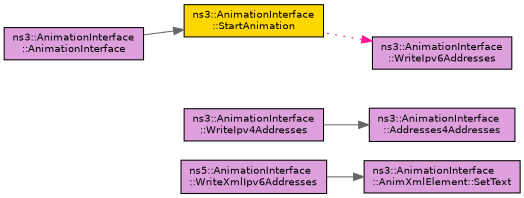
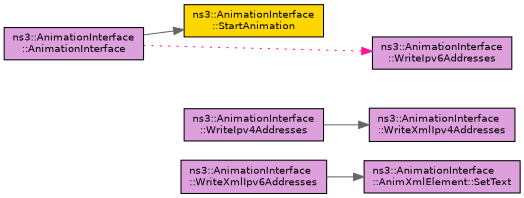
  digraph {
    rankdir=RL
    node [color=black fillcolor=plum fontname=Helvetica fontsize=10 shape=record style=filled]
    edge [color=gray40 dir=back fontname=Helvetica fontsize=10 labelfontname=Helvetica labelfontsize=10 style=solid]
    n1 [fontcolor=black height=0.2 label="ns3::AnimationInterface\l::AnimXmlElement::SetText" width=0.4]
-   n2 [height=0.2 label="ns5::AnimationInterface\l::WriteXmlIpv6Addresses" width=0.4]
-   n3 [height=0.2 label="ns3::AnimationInterface\l::Addresses4Addresses" width=0.4]
+   n2 [height=0.2 label="ns3::AnimationInterface\l::WriteXmlIpv6Addresses" width=0.4]
+   n3 [height=0.2 label="ns3::AnimationInterface\l::WriteXmlIpv4Addresses" width=0.4]
    n4 [height=0.2 label="ns3::AnimationInterface\l::WriteIpv4Addresses" width=0.4]
    n5 [fillcolor=gold height=0.2 label="ns3::AnimationInterface\l::StartAnimation" width=0.4]
    n6 [height=0.2 label="ns3::AnimationInterface\l::AnimationInterface" width=0.4]
    n7 [height=0.2 label="ns3::AnimationInterface\l::WriteIpv6Addresses" width=0.4]
    n1 -> n2
    n3 -> n4
    n5 -> n6
-   n7 -> n5 [color=deeppink style=dotted]
+   n7 -> n6 [color=deeppink style=dotted]
  }
